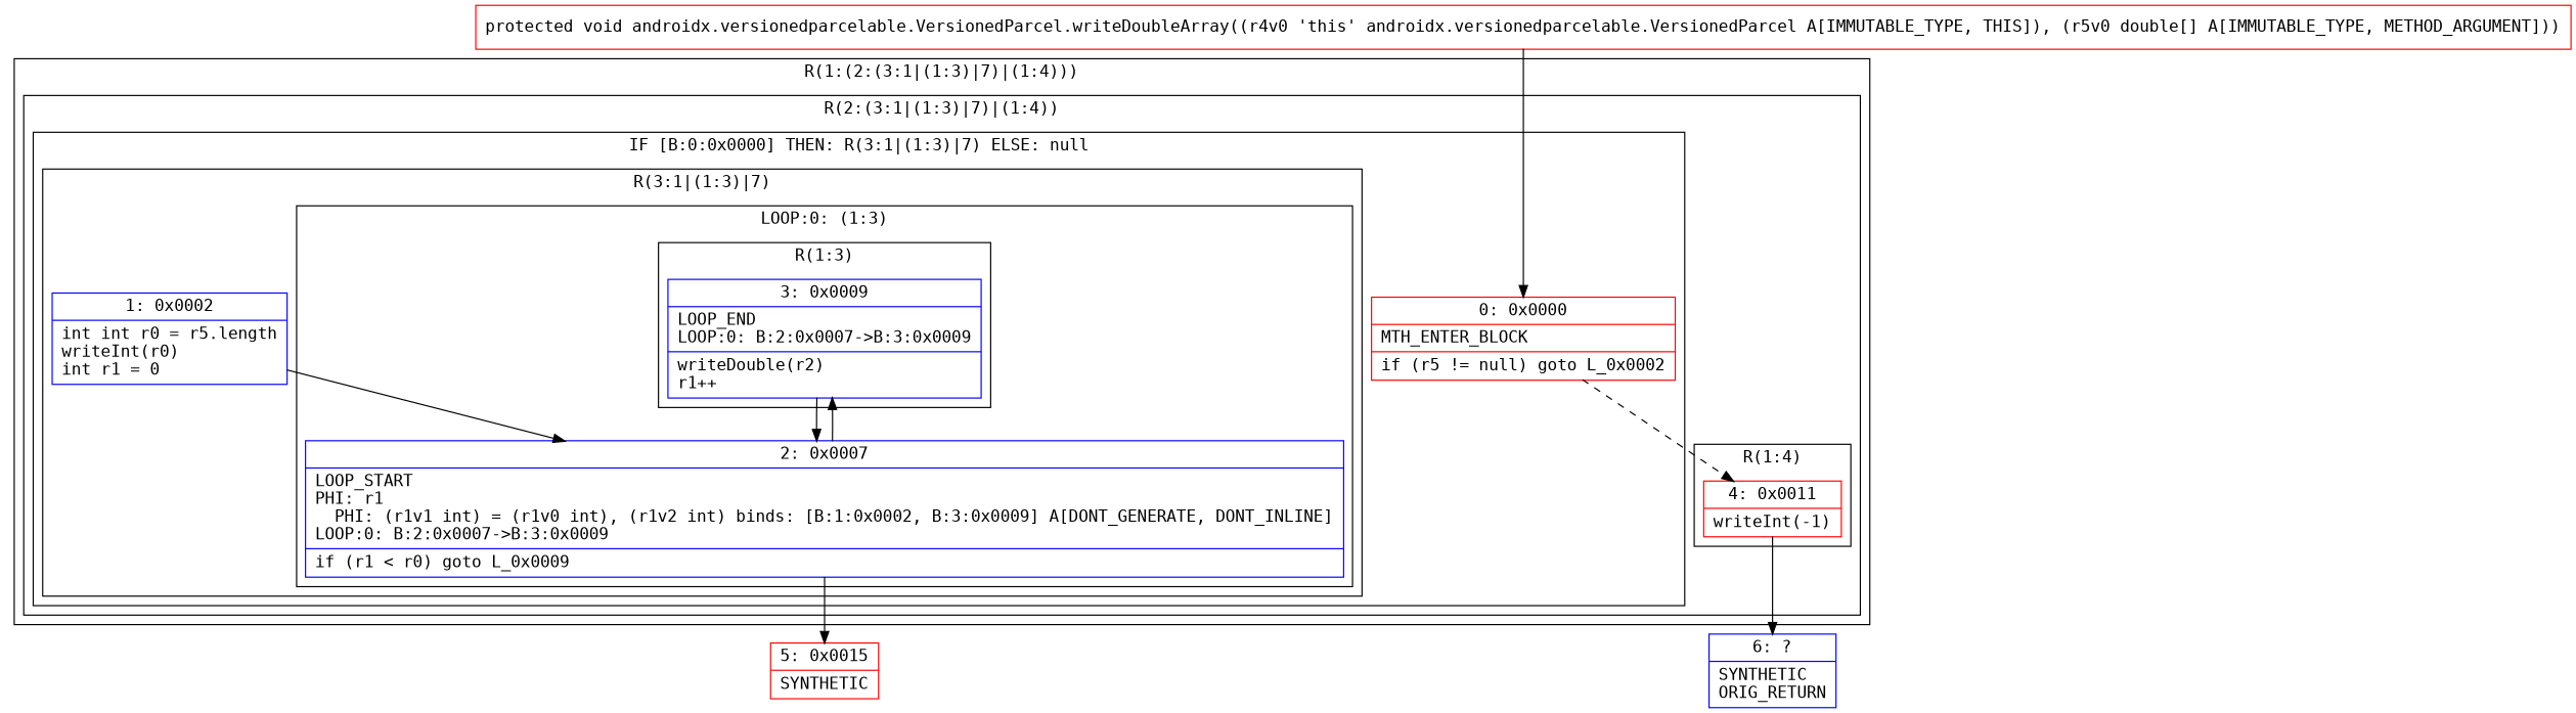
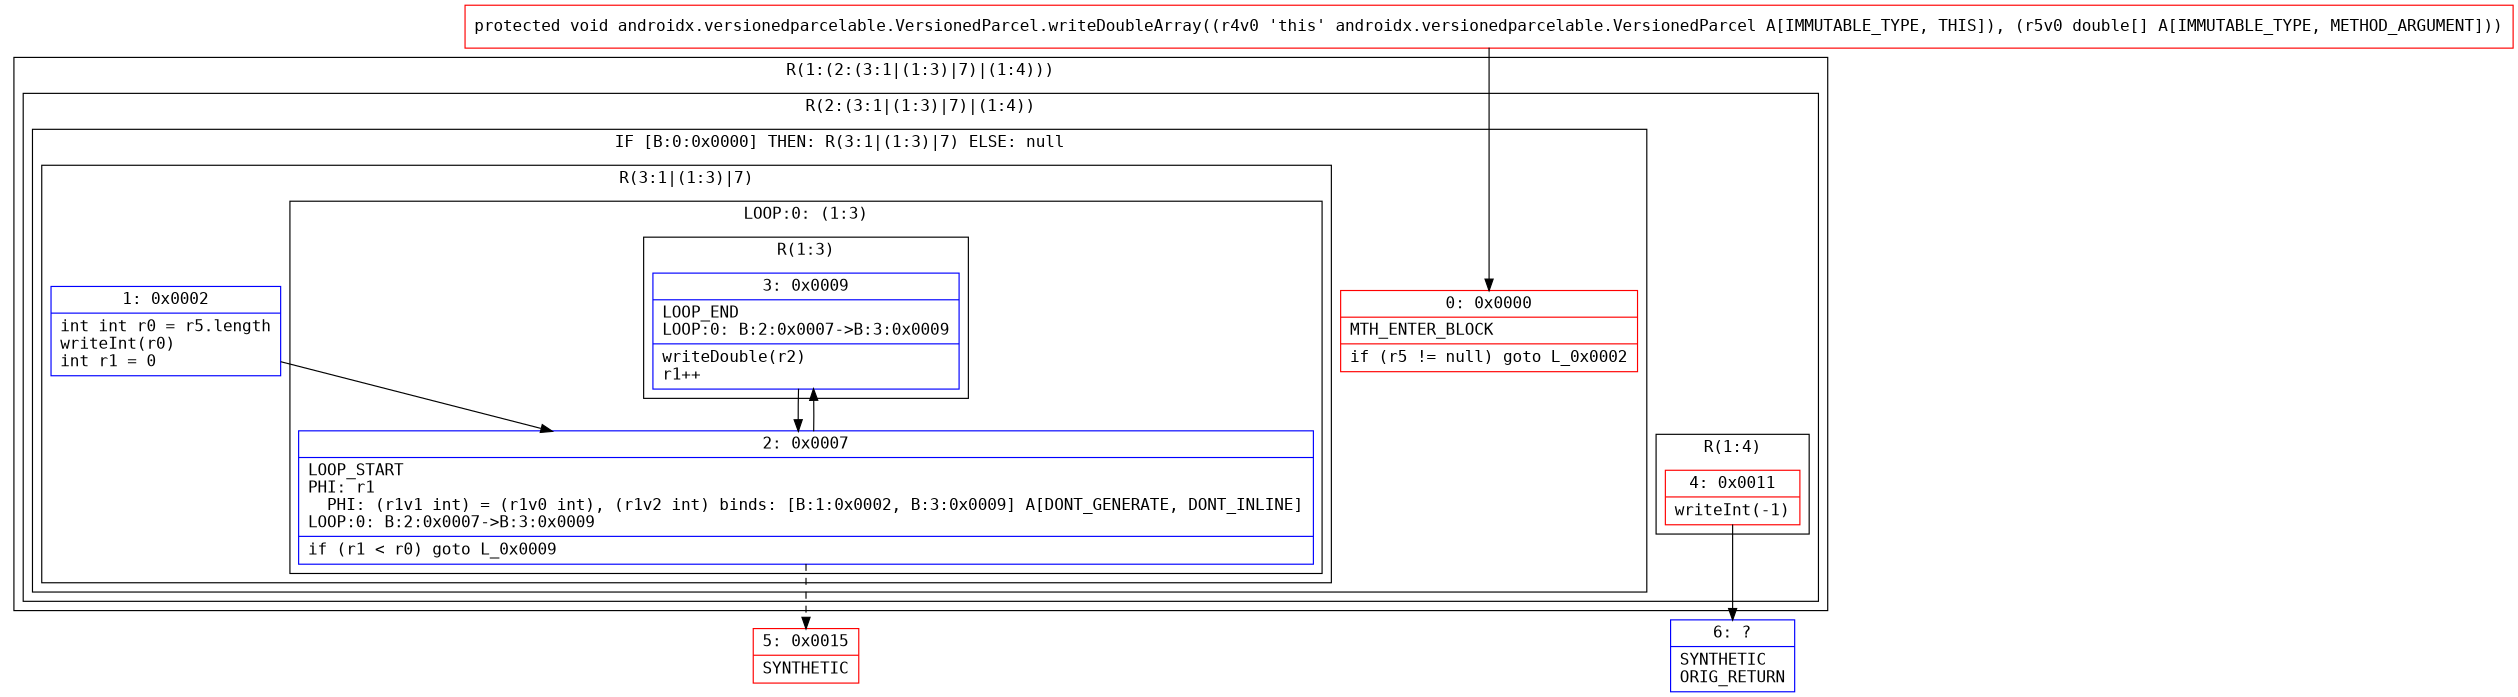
  digraph {
    fontname="DejaVu Sans Mono"
    node [color=blue fontname="DejaVu Sans Mono" shape=record]
    edge [fontname="DejaVu Sans Mono"]
    n1 [label="{3\:\ 0x0009|LOOP_END\lLOOP:0: B:2:0x0007\-\>B:3:0x0009\l|writeDouble(r2)\lr1++\l}"]
    n2 [label="{2\:\ 0x0007|LOOP_START\lPHI: r1 \l  PHI: (r1v1 int) = (r1v0 int), (r1v2 int) binds: [B:1:0x0002, B:3:0x0009] A[DONT_GENERATE, DONT_INLINE]\lLOOP:0: B:2:0x0007\-\>B:3:0x0009\l|if (r1 \< r0) goto L_0x0009\l}"]
    n3 [label="{1\:\ 0x0002|int int r0 = r5.length\lwriteInt(r0)\lint r1 = 0\l}"]
    n4 [color=red label="{0\:\ 0x0000|MTH_ENTER_BLOCK\l|if (r5 != null) goto L_0x0002\l}"]
    n5 [color=red label="{4\:\ 0x0011|writeInt(\-1)\l}"]
    n6 [color=red label="{5\:\ 0x0015|SYNTHETIC\l}"]
    n7 [label="{6\:\ ?|SYNTHETIC\lORIG_RETURN\l}"]
    n8 [color=red label="{protected void androidx.versionedparcelable.VersionedParcel.writeDoubleArray((r4v0 'this' androidx.versionedparcelable.VersionedParcel A[IMMUTABLE_TYPE, THIS]), (r5v0 double[] A[IMMUTABLE_TYPE, METHOD_ARGUMENT])) }"]
    subgraph cluster_1 {
      label="R(1:(2:(3:1|(1:3)|7)|(1:4)))"
      subgraph cluster_2 {
        label="R(2:(3:1|(1:3)|7)|(1:4))"
        subgraph cluster_3 {
          label="IF [B:0:0x0000] THEN: R(3:1|(1:3)|7) ELSE: null"
          n4
          subgraph cluster_4 {
            label="R(3:1|(1:3)|7)"
            n3
            subgraph cluster_5 {
              label="LOOP:0: (1:3)"
              n2
              subgraph cluster_6 {
                label="R(1:3)"
                n1
              }
            }
          }
        }
        subgraph cluster_7 {
          label="R(1:4)"
          n5
        }
      }
    }
    n1 -> n2
    n2 -> n1
-   n2 -> n6 [style=solid]
+   n2 -> n6 [style=dashed]
    n3 -> n2
-   n4 -> n5 [style=dashed]
    n5 -> n7
    n8 -> n4
  }
